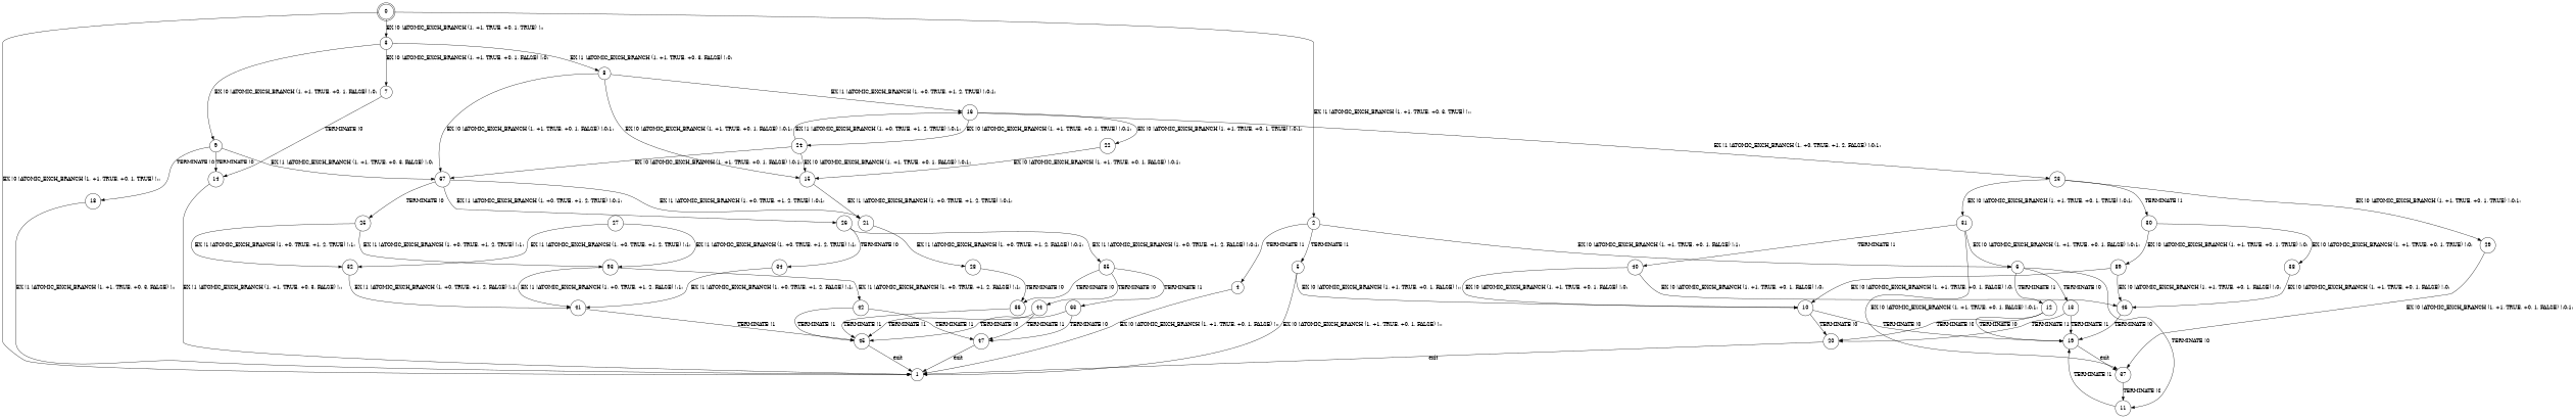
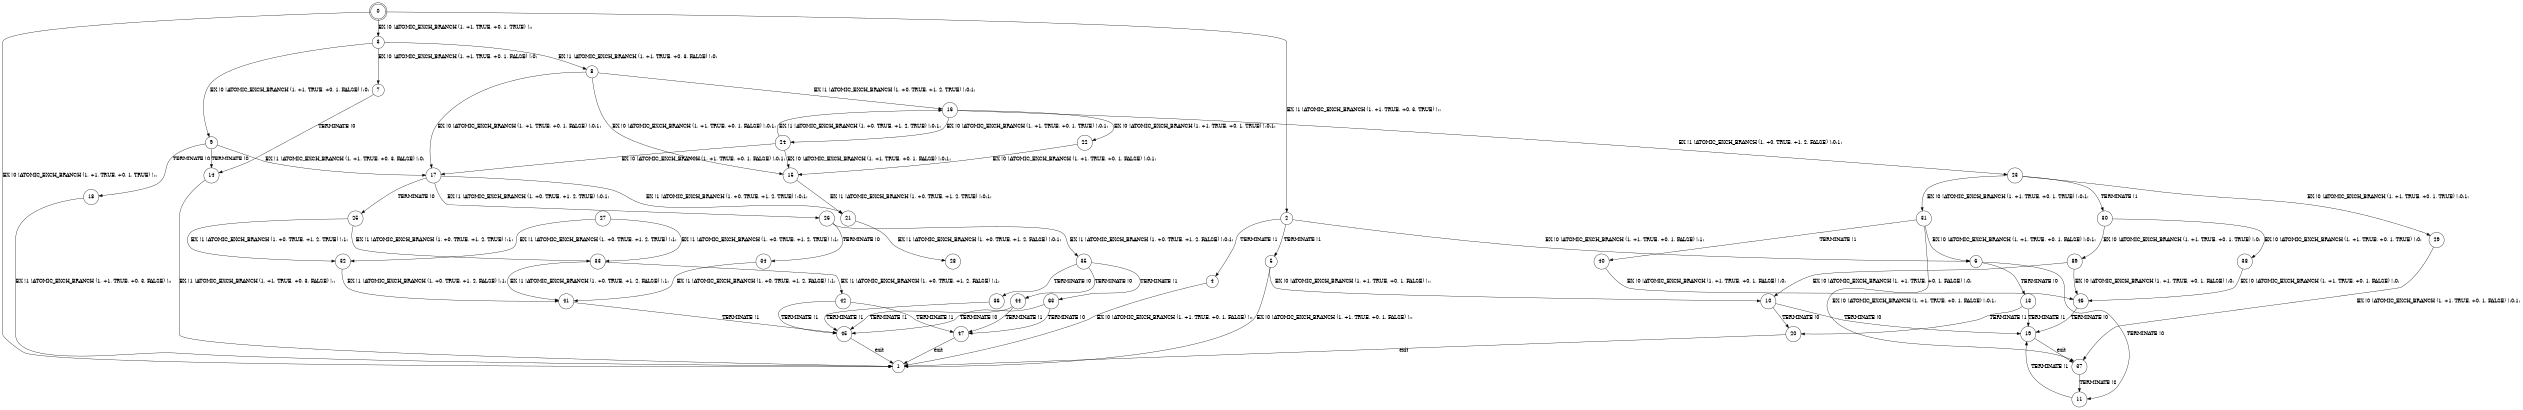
  digraph {
    node [shape=circle]
    0 [peripheries=2]
    1
    2
    3
    4
    5
    6
    7
    8
    9
    10
    11
-   12
    13
    14
    15
    16
-   17 [label=67]
+   17
    18
    19
    20
    21
    22
    23
    24
    25
    26
    37
    28
    29
    30
    31
    32
-   33 [label=93]
+   33
    34
    35
    27
    36
    38
    n40 [label=89]
    40
    41
    42
    n44 [label=63]
    44
    45
    46
    47
    0 -> 1 [label="EX !0 !ATOMIC_EXCH_BRANCH (1, +1, TRUE, +0, 1, TRUE) !::"]
    0 -> 2 [label="EX !1 !ATOMIC_EXCH_BRANCH (1, +1, TRUE, +0, 3, TRUE) !::"]
    0 -> 3 [label="EX !0 !ATOMIC_EXCH_BRANCH (1, +1, TRUE, +0, 1, TRUE) !::"]
    2 -> 4 [label="TERMINATE !1"]
    2 -> 5 [label="TERMINATE !1"]
    2 -> 6 [label="EX !0 !ATOMIC_EXCH_BRANCH (1, +1, TRUE, +0, 1, FALSE) !:1:"]
    3 -> 7 [label="EX !0 !ATOMIC_EXCH_BRANCH (1, +1, TRUE, +0, 1, FALSE) !:0:"]
    3 -> 8 [label="EX !1 !ATOMIC_EXCH_BRANCH (1, +1, TRUE, +0, 3, FALSE) !:0:"]
    3 -> 9 [label="EX !0 !ATOMIC_EXCH_BRANCH (1, +1, TRUE, +0, 1, FALSE) !:0:"]
    4 -> 1 [label="EX !0 !ATOMIC_EXCH_BRANCH (1, +1, TRUE, +0, 1, FALSE) !::"]
    5 -> 1 [label="EX !0 !ATOMIC_EXCH_BRANCH (1, +1, TRUE, +0, 1, FALSE) !::"]
    5 -> 10 [label="EX !0 !ATOMIC_EXCH_BRANCH (1, +1, TRUE, +0, 1, FALSE) !::"]
    6 -> 11 [label="TERMINATE !0"]
-   6 -> 12 [label="TERMINATE !1"]
    6 -> 13 [label="TERMINATE !0"]
    7 -> 14 [label="TERMINATE !0"]
    8 -> 15 [label="EX !0 !ATOMIC_EXCH_BRANCH (1, +1, TRUE, +0, 1, FALSE) !:0:1:"]
    8 -> 16 [label="EX !1 !ATOMIC_EXCH_BRANCH (1, +0, TRUE, +1, 2, TRUE) !:0:1:"]
    8 -> 17 [label="EX !0 !ATOMIC_EXCH_BRANCH (1, +1, TRUE, +0, 1, FALSE) !:0:1:"]
    9 -> 14 [label="TERMINATE !0"]
    9 -> 17 [label="EX !1 !ATOMIC_EXCH_BRANCH (1, +1, TRUE, +0, 3, FALSE) !:0:"]
    9 -> 18 [label="TERMINATE !0"]
    10 -> 19 [label="TERMINATE !0"]
    10 -> 20 [label="TERMINATE !0"]
    11 -> 19 [label="TERMINATE !1"]
-   12 -> 19 [label="TERMINATE !0"]
-   12 -> 20 [label="TERMINATE !0"]
    13 -> 19 [label="TERMINATE !1"]
    13 -> 20 [label="TERMINATE !1"]
    14 -> 1 [label="EX !1 !ATOMIC_EXCH_BRANCH (1, +1, TRUE, +0, 3, FALSE) !::"]
    15 -> 21 [label="EX !1 !ATOMIC_EXCH_BRANCH (1, +0, TRUE, +1, 2, TRUE) !:0:1:"]
    16 -> 22 [label="EX !0 !ATOMIC_EXCH_BRANCH (1, +1, TRUE, +0, 1, TRUE) !:0:1:"]
    16 -> 23 [label="EX !1 !ATOMIC_EXCH_BRANCH (1, +0, TRUE, +1, 2, FALSE) !:0:1:"]
    16 -> 24 [label="EX !0 !ATOMIC_EXCH_BRANCH (1, +1, TRUE, +0, 1, TRUE) !:0:1:"]
    17 -> 21 [label="EX !1 !ATOMIC_EXCH_BRANCH (1, +0, TRUE, +1, 2, TRUE) !:0:1:"]
    17 -> 25 [label="TERMINATE !0"]
    17 -> 26 [label="EX !1 !ATOMIC_EXCH_BRANCH (1, +0, TRUE, +1, 2, TRUE) !:0:1:"]
    18 -> 1 [label="EX !1 !ATOMIC_EXCH_BRANCH (1, +1, TRUE, +0, 3, FALSE) !::"]
    19 -> 37 [label=exit]
    20 -> 1 [label=exit]
    21 -> 28 [label="EX !1 !ATOMIC_EXCH_BRANCH (1, +0, TRUE, +1, 2, FALSE) !:0:1:"]
    22 -> 15 [label="EX !0 !ATOMIC_EXCH_BRANCH (1, +1, TRUE, +0, 1, FALSE) !:0:1:"]
    23 -> 29 [label="EX !0 !ATOMIC_EXCH_BRANCH (1, +1, TRUE, +0, 1, TRUE) !:0:1:"]
    23 -> 30 [label="TERMINATE !1"]
    23 -> 31 [label="EX !0 !ATOMIC_EXCH_BRANCH (1, +1, TRUE, +0, 1, TRUE) !:0:1:"]
    24 -> 15 [label="EX !0 !ATOMIC_EXCH_BRANCH (1, +1, TRUE, +0, 1, FALSE) !:0:1:"]
    24 -> 16 [label="EX !1 !ATOMIC_EXCH_BRANCH (1, +0, TRUE, +1, 2, TRUE) !:0:1:"]
    24 -> 17 [label="EX !0 !ATOMIC_EXCH_BRANCH (1, +1, TRUE, +0, 1, FALSE) !:0:1:"]
    25 -> 32 [label="EX !1 !ATOMIC_EXCH_BRANCH (1, +0, TRUE, +1, 2, TRUE) !:1:"]
    25 -> 33 [label="EX !1 !ATOMIC_EXCH_BRANCH (1, +0, TRUE, +1, 2, TRUE) !:1:"]
    26 -> 34 [label="TERMINATE !0"]
    26 -> 35 [label="EX !1 !ATOMIC_EXCH_BRANCH (1, +0, TRUE, +1, 2, FALSE) !:0:1:"]
    37 -> 11 [label="TERMINATE !0"]
-   28 -> 36 [label="TERMINATE !0"]
    29 -> 37 [label="EX !0 !ATOMIC_EXCH_BRANCH (1, +1, TRUE, +0, 1, FALSE) !:0:1:"]
    30 -> 38 [label="EX !0 !ATOMIC_EXCH_BRANCH (1, +1, TRUE, +0, 1, TRUE) !:0:"]
    30 -> n40 [label="EX !0 !ATOMIC_EXCH_BRANCH (1, +1, TRUE, +0, 1, TRUE) !:0:"]
    31 -> 6 [label="EX !0 !ATOMIC_EXCH_BRANCH (1, +1, TRUE, +0, 1, FALSE) !:0:1:"]
    31 -> 37 [label="EX !0 !ATOMIC_EXCH_BRANCH (1, +1, TRUE, +0, 1, FALSE) !:0:1:"]
    31 -> 40 [label="TERMINATE !1"]
    32 -> 41 [label="EX !1 !ATOMIC_EXCH_BRANCH (1, +0, TRUE, +1, 2, FALSE) !:1:"]
    33 -> 41 [label="EX !1 !ATOMIC_EXCH_BRANCH (1, +0, TRUE, +1, 2, FALSE) !:1:"]
    33 -> 42 [label="EX !1 !ATOMIC_EXCH_BRANCH (1, +0, TRUE, +1, 2, FALSE) !:1:"]
    34 -> 41 [label="EX !1 !ATOMIC_EXCH_BRANCH (1, +0, TRUE, +1, 2, FALSE) !:1:"]
    35 -> 36 [label="TERMINATE !0"]
    35 -> n44 [label="TERMINATE !1"]
    35 -> 44 [label="TERMINATE !0"]
    27 -> 32 [label="EX !1 !ATOMIC_EXCH_BRANCH (1, +0, TRUE, +1, 2, TRUE) !:1:"]
    27 -> 33 [label="EX !1 !ATOMIC_EXCH_BRANCH (1, +0, TRUE, +1, 2, TRUE) !:1:"]
    36 -> 45 [label="TERMINATE !1"]
    38 -> 46 [label="EX !0 !ATOMIC_EXCH_BRANCH (1, +1, TRUE, +0, 1, FALSE) !:0:"]
    n40 -> 10 [label="EX !0 !ATOMIC_EXCH_BRANCH (1, +1, TRUE, +0, 1, FALSE) !:0:"]
    n40 -> 46 [label="EX !0 !ATOMIC_EXCH_BRANCH (1, +1, TRUE, +0, 1, FALSE) !:0:"]
-   40 -> 10 [label="EX !0 !ATOMIC_EXCH_BRANCH (1, +1, TRUE, +0, 1, FALSE) !:0:"]
    40 -> 46 [label="EX !0 !ATOMIC_EXCH_BRANCH (1, +1, TRUE, +0, 1, FALSE) !:0:"]
    41 -> 45 [label="TERMINATE !1"]
    42 -> 45 [label="TERMINATE !1"]
    42 -> 47 [label="TERMINATE !1"]
    n44 -> 45 [label="TERMINATE !0"]
    n44 -> 47 [label="TERMINATE !0"]
    44 -> 45 [label="TERMINATE !1"]
    44 -> 47 [label="TERMINATE !1"]
    45 -> 1 [label=exit]
    46 -> 19 [label="TERMINATE !0"]
    47 -> 1 [label=exit]
  }
